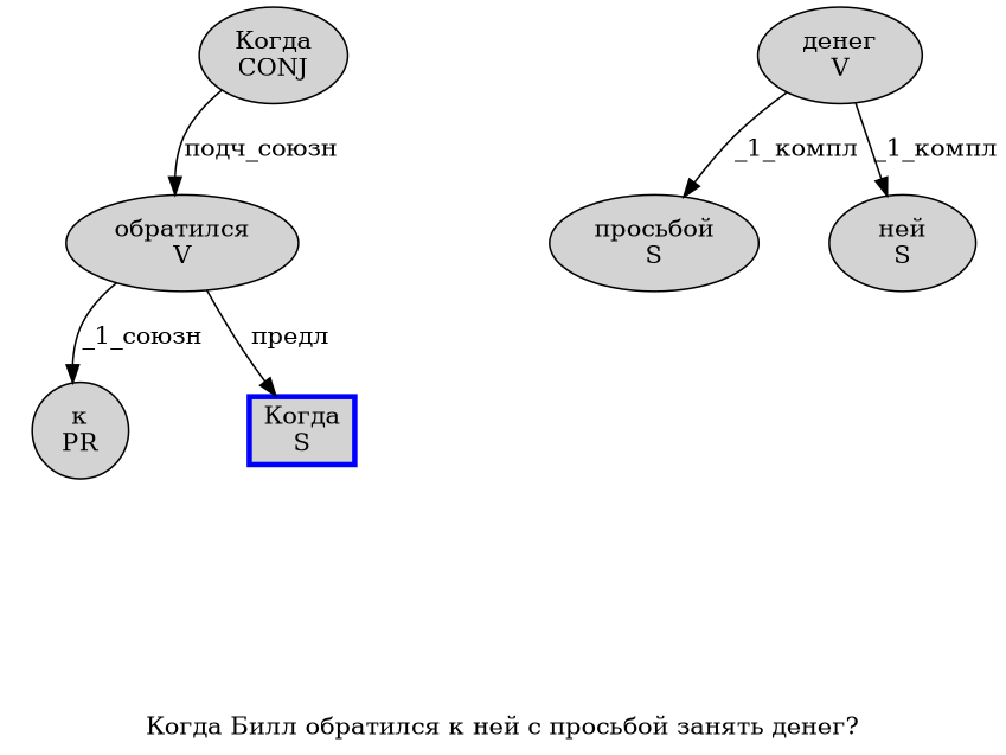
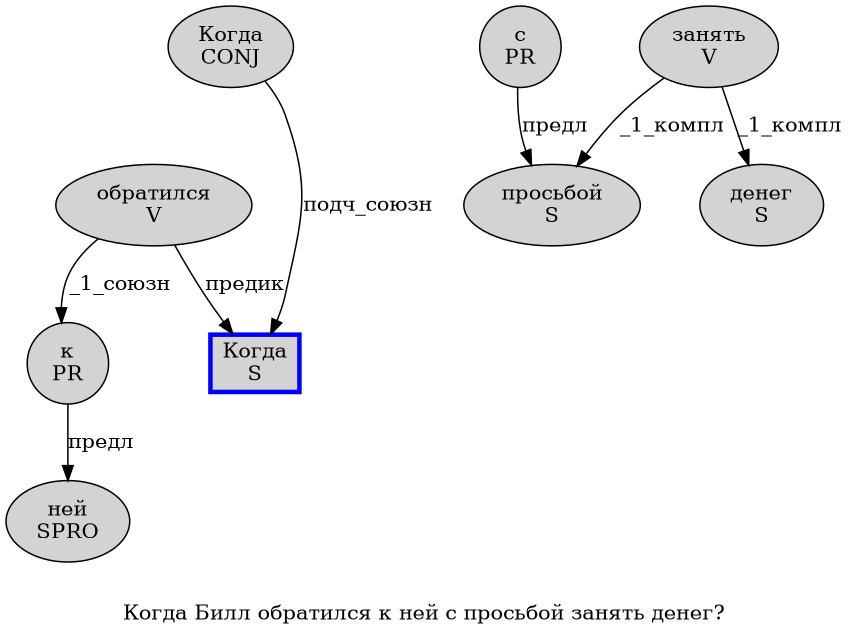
  digraph {
    label="Когда Билл обратился к ней с просьбой занять денег?"
    node [fillcolor=lightgray penwidth=1 shape=ellipse style=filled]
    n1 [label="Когда\nCONJ"]
    n2 [label="обратился\nV"]
    n3 [color=blue label="Когда\nS" penwidth=3 shape=box]
    n4 [label="к\nPR"]
+   n5 [label="ней\nSPRO"]
+   n6 [label="с\nPR"]
    n7 [label="просьбой\nS"]
-   n8 [label="денег\nV"]
-   n9 [label="ней\nS"]
-   n1 -> n2 [label="подч_союзн"]
-   n2 -> n3 [label="предл"]
+   n8 [label="занять\nV"]
+   n9 [label="денег\nS"]
+   n1 -> n3 [label="подч_союзн"]
+   n2 -> n3 [label="предик"]
    n2 -> n4 [label="_1_союзн"]
+   n4 -> n5 [label="предл"]
+   n6 -> n7 [label="предл"]
    n8 -> n7 [label="_1_компл"]
    n8 -> n9 [label="_1_компл"]
  }
